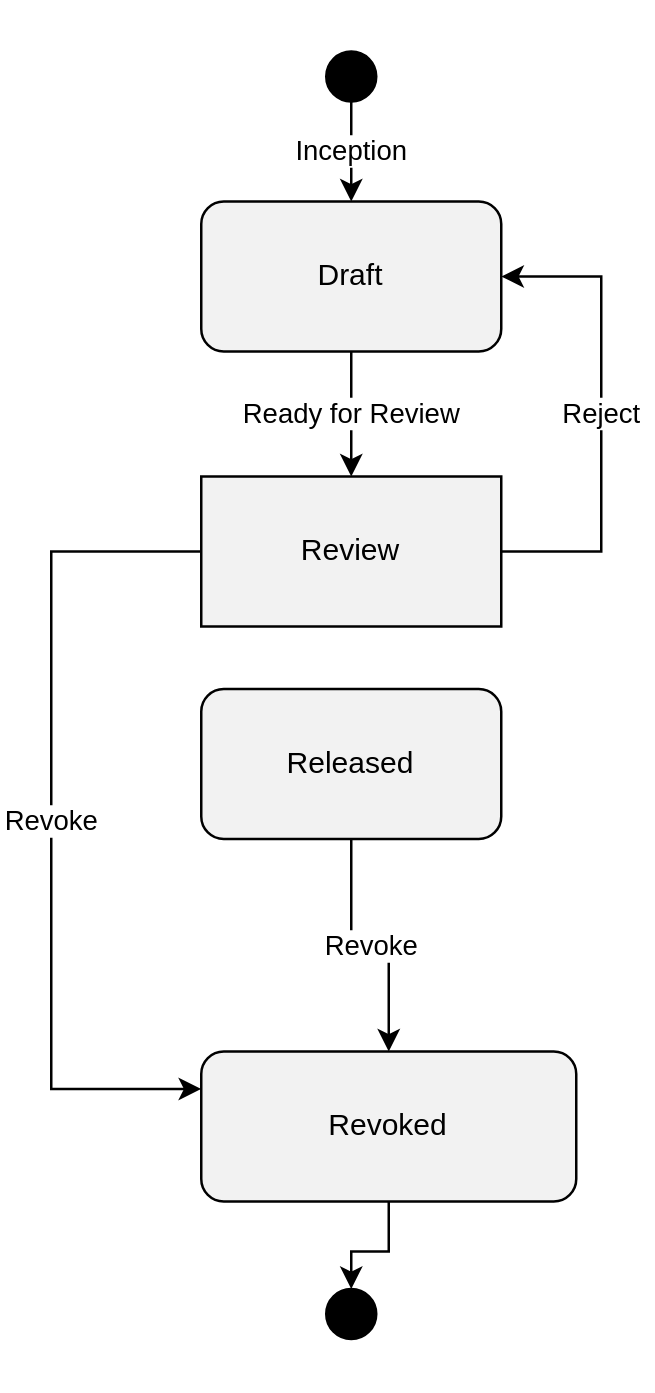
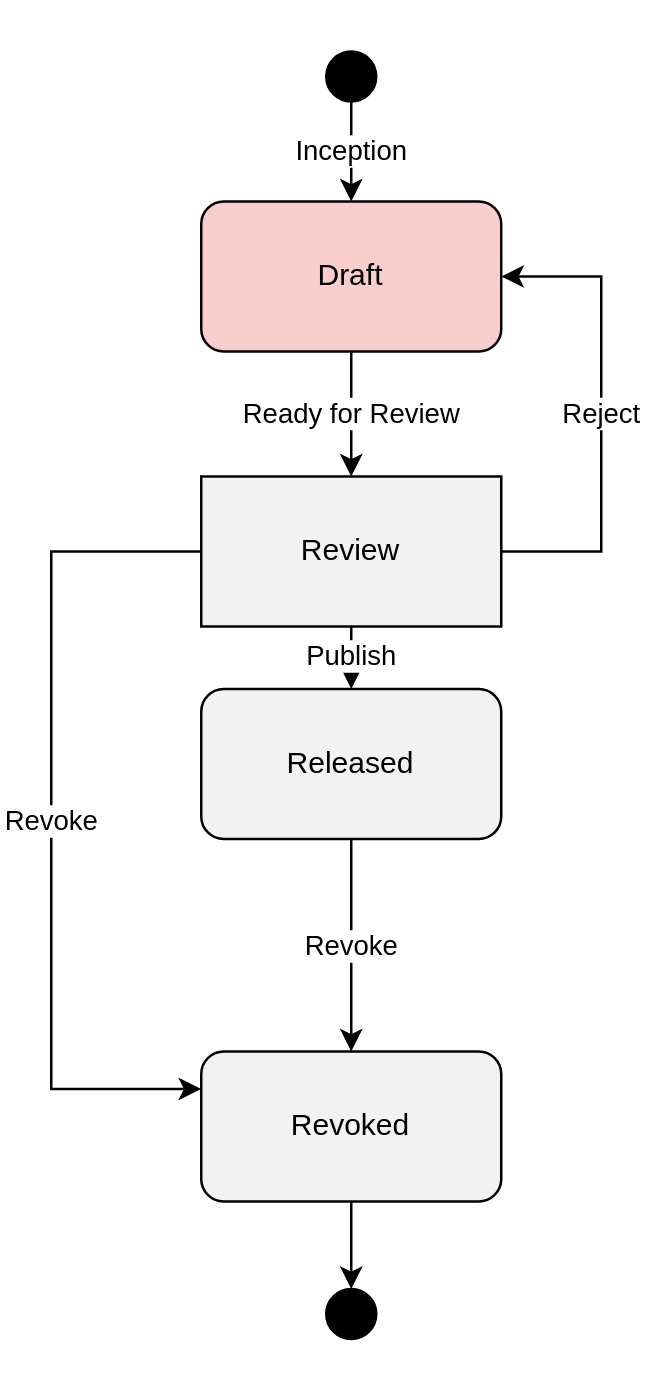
  <mxCell id="0" />
  <mxCell id="1" parent="0" />
  <mxCell id="2" value="" style="ellipse;whiteSpace=wrap;html=1;aspect=fixed;fillColor=#000000;" parent="1" vertex="1"><mxGeometry x="130" y="20" width="20" height="20" as="geometry" /></mxCell>
  <mxCell id="3" value="Inception" style="endArrow=classic;html=1;rounded=0;exitX=0.5;exitY=1;exitDx=0;exitDy=0;entryX=0.5;entryY=0;entryDx=0;entryDy=0;" parent="1" source="2" target="5" edge="1"><mxGeometry width="50" height="50" relative="1" as="geometry"><mxPoint x="370" y="420" as="sourcePoint" /><mxPoint x="140" y="90" as="targetPoint" /></mxGeometry></mxCell>
  <mxCell id="4" value="Ready for Review" style="edgeStyle=orthogonalEdgeStyle;rounded=0;orthogonalLoop=1;jettySize=auto;html=1;" parent="1" source="5" target="7" edge="1"><mxGeometry relative="1" as="geometry" /></mxCell>
- <mxCell id="5" value="Draft" style="whiteSpace=wrap;html=1;fillColor=#F2F2F2;rounded=1;" parent="1" vertex="1"><mxGeometry x="80" y="80" width="120" height="60" as="geometry" /></mxCell>
+ <mxCell id="5" value="Draft" style="whiteSpace=wrap;html=1;fillColor=#f8cecc;rounded=1;" parent="1" vertex="1"><mxGeometry x="80" y="80" width="120" height="60" as="geometry" /></mxCell>
+ <mxCell id="6" value="Publish" style="edgeStyle=orthogonalEdgeStyle;rounded=0;orthogonalLoop=1;jettySize=auto;html=1;" parent="1" source="7" target="9" edge="1"><mxGeometry relative="1" as="geometry" /></mxCell>
  <mxCell id="7" value="Review" style="whiteSpace=wrap;html=1;fillColor=#F2F2F2;rounded=0;" parent="1" vertex="1"><mxGeometry x="80" y="190" width="120" height="60" as="geometry" /></mxCell>
  <mxCell id="8" value="Revoke" style="edgeStyle=orthogonalEdgeStyle;rounded=0;orthogonalLoop=1;jettySize=auto;html=1;" parent="1" source="9" target="11" edge="1"><mxGeometry relative="1" as="geometry" /></mxCell>
  <mxCell id="9" value="Released" style="whiteSpace=wrap;html=1;fillColor=#F2F2F2;rounded=1;" parent="1" vertex="1"><mxGeometry x="80" y="275" width="120" height="60" as="geometry" /></mxCell>
  <mxCell id="10" value="" style="edgeStyle=orthogonalEdgeStyle;rounded=0;orthogonalLoop=1;jettySize=auto;html=1;entryX=0.5;entryY=0;entryDx=0;entryDy=0;" parent="1" source="11" target="12" edge="1"><mxGeometry relative="1" as="geometry"><mxPoint x="140" y="520" as="targetPoint" /></mxGeometry></mxCell>
- <mxCell id="11" value="Revoked" style="whiteSpace=wrap;html=1;fillColor=#F2F2F2;rounded=1;" parent="1" vertex="1"><mxGeometry x="80" y="420" width="150" height="60" as="geometry" /></mxCell>
+ <mxCell id="11" value="Revoked" style="whiteSpace=wrap;html=1;fillColor=#F2F2F2;rounded=1;" parent="1" vertex="1"><mxGeometry x="80" y="420" width="120" height="60" as="geometry" /></mxCell>
  <mxCell id="12" value="" style="ellipse;whiteSpace=wrap;html=1;aspect=fixed;fillColor=#000000;" parent="1" vertex="1"><mxGeometry x="130" y="515" width="20" height="20" as="geometry" /></mxCell>
  <mxCell id="13" value="Reject" style="endArrow=classic;html=1;rounded=0;exitX=1;exitY=0.5;exitDx=0;exitDy=0;entryX=1;entryY=0.5;entryDx=0;entryDy=0;" parent="1" source="7" target="5" edge="1"><mxGeometry width="50" height="50" relative="1" as="geometry"><mxPoint x="130" y="320" as="sourcePoint" /><mxPoint x="400" y="220" as="targetPoint" /><Array as="points"><mxPoint x="240" y="220" /><mxPoint x="240" y="110" /></Array></mxGeometry></mxCell>
  <mxCell id="14" value="Revoke" style="endArrow=classic;html=1;rounded=0;exitX=0;exitY=0.5;exitDx=0;exitDy=0;entryX=0;entryY=0.25;entryDx=0;entryDy=0;" parent="1" source="7" target="11" edge="1"><mxGeometry width="50" height="50" relative="1" as="geometry"><mxPoint x="90" y="120" as="sourcePoint" /><mxPoint x="90" y="460" as="targetPoint" /><Array as="points"><mxPoint x="20" y="220" /><mxPoint x="20" y="435" /></Array></mxGeometry></mxCell>
